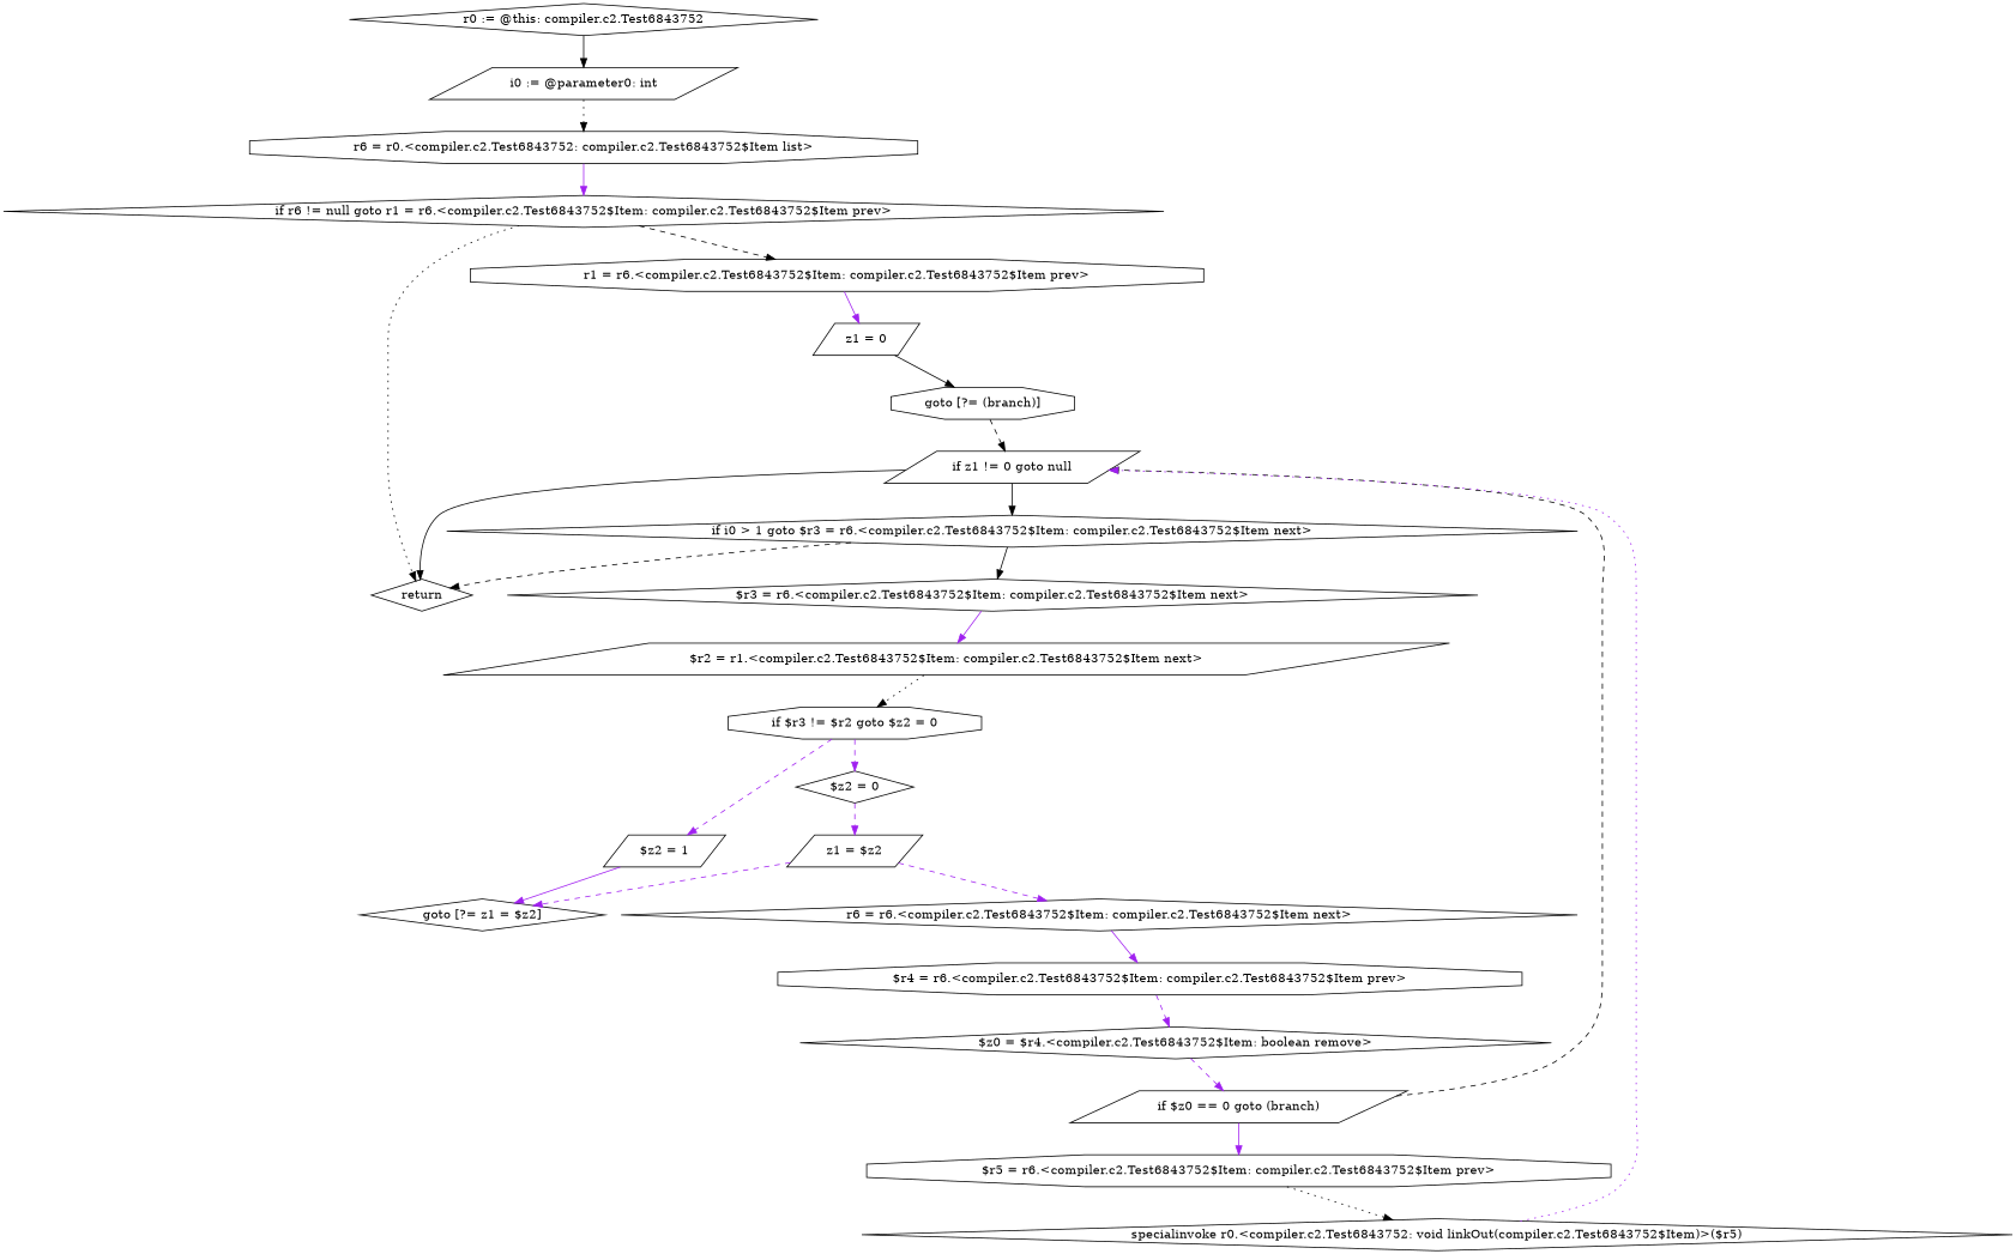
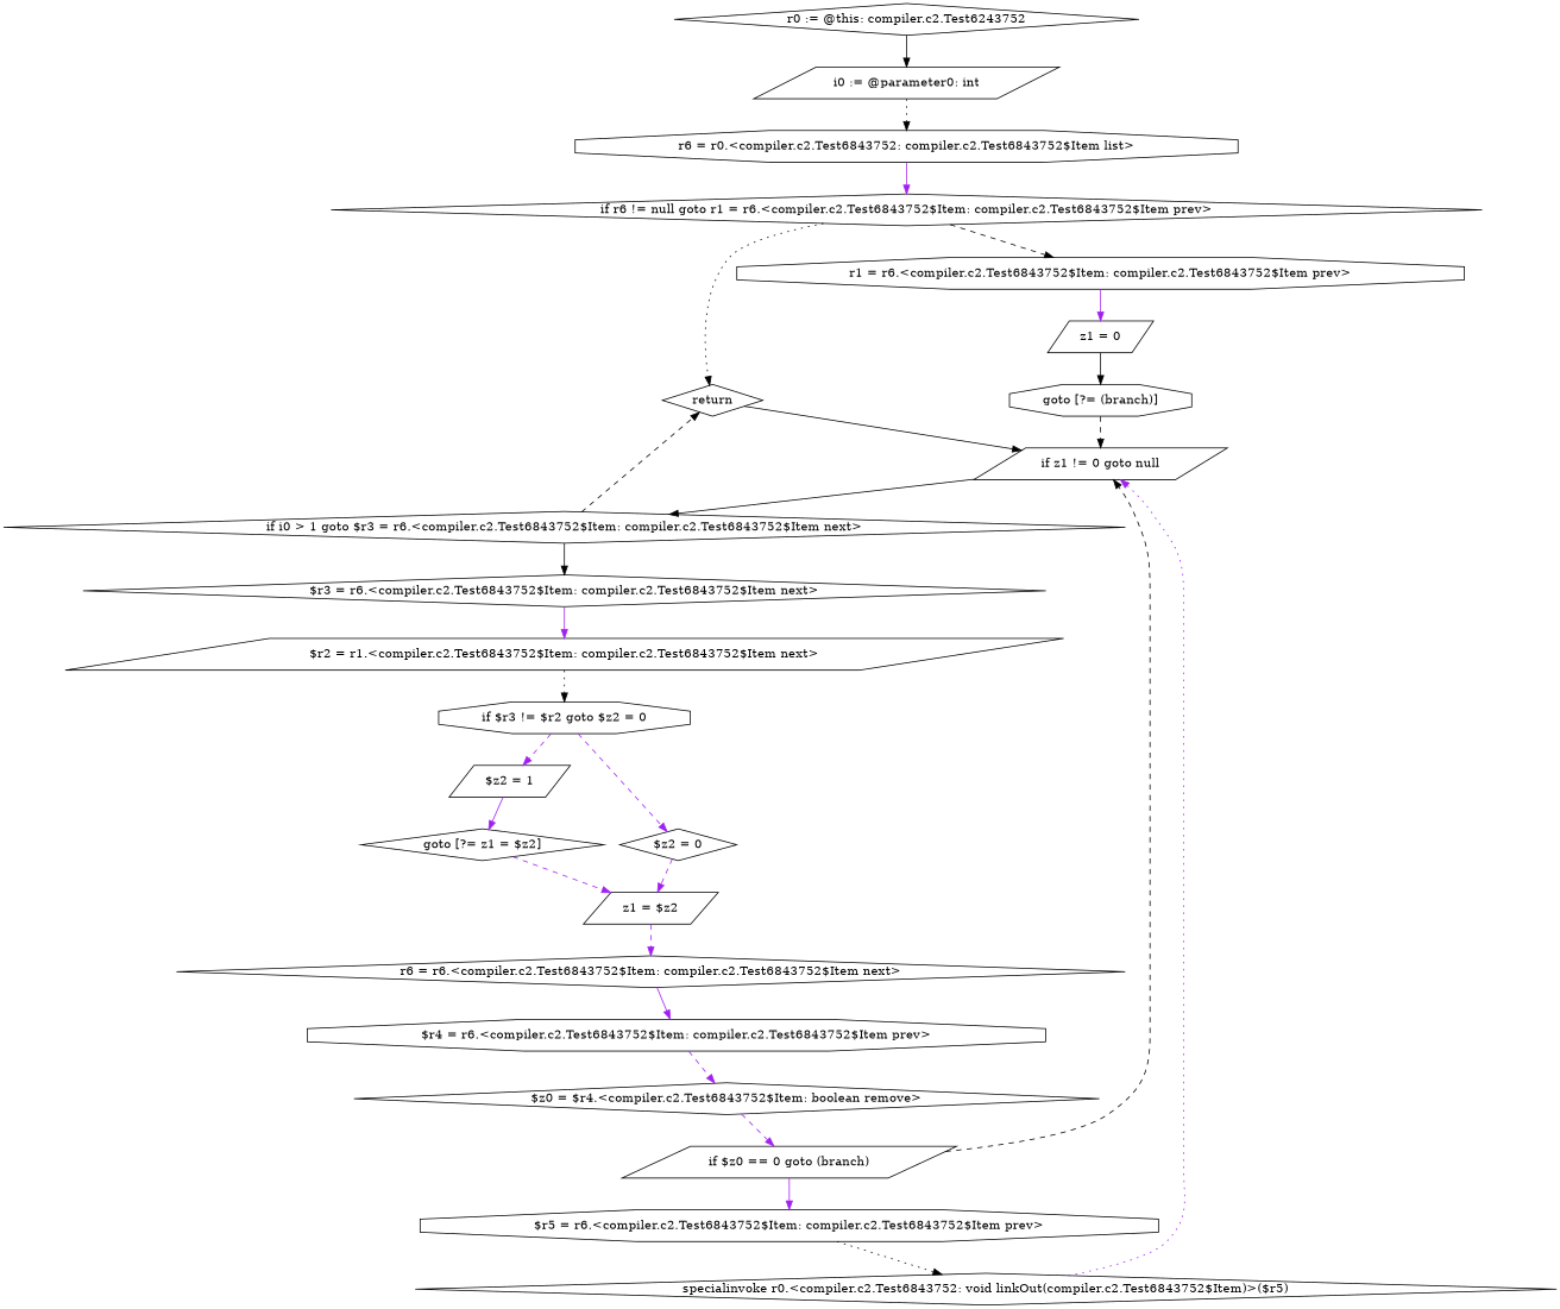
  digraph {
    node [shape=diamond]
    edge [color=purple style=solid]
    "i0 := @parameter0: int" [shape=parallelogram]
-   "r0 := @this: compiler.c2.Test6843752"
+   "r0 := @this: compiler.c2.Test6843752" [label="r0 := @this: compiler.c2.Test6243752"]
    "r6 = r0.<compiler.c2.Test6843752: compiler.c2.Test6843752$Item list>" [shape=octagon]
    "if r6 != null goto r1 = r6.<compiler.c2.Test6843752$Item: compiler.c2.Test6843752$Item prev>"
    return
    "r1 = r6.<compiler.c2.Test6843752$Item: compiler.c2.Test6843752$Item prev>" [shape=octagon]
    "z1 = 0" [shape=parallelogram]
    "goto [?= (branch)]" [shape=octagon]
    n9 [label="if z1 != 0 goto null" shape=parallelogram]
    "if i0 > 1 goto $r3 = r6.<compiler.c2.Test6843752$Item: compiler.c2.Test6843752$Item next>"
    "$r2 = r1.<compiler.c2.Test6843752$Item: compiler.c2.Test6843752$Item next>" [shape=parallelogram]
    "$r3 = r6.<compiler.c2.Test6843752$Item: compiler.c2.Test6843752$Item next>"
    "if $r3 != $r2 goto $z2 = 0" [shape=octagon]
    "$z2 = 1" [shape=parallelogram]
    "$z2 = 0"
    "goto [?= z1 = $z2]"
    "z1 = $z2" [shape=parallelogram]
    "r6 = r6.<compiler.c2.Test6843752$Item: compiler.c2.Test6843752$Item next>"
    "$r4 = r6.<compiler.c2.Test6843752$Item: compiler.c2.Test6843752$Item prev>" [shape=octagon]
    "$z0 = $r4.<compiler.c2.Test6843752$Item: boolean remove>"
    "if $z0 == 0 goto (branch)" [shape=parallelogram]
    "$r5 = r6.<compiler.c2.Test6843752$Item: compiler.c2.Test6843752$Item prev>" [shape=octagon]
    "specialinvoke r0.<compiler.c2.Test6843752: void linkOut(compiler.c2.Test6843752$Item)>($r5)"
    "i0 := @parameter0: int" -> "r6 = r0.<compiler.c2.Test6843752: compiler.c2.Test6843752$Item list>" [color=black style=dotted]
    "r0 := @this: compiler.c2.Test6843752" -> "i0 := @parameter0: int" [color=black]
    "r6 = r0.<compiler.c2.Test6843752: compiler.c2.Test6843752$Item list>" -> "if r6 != null goto r1 = r6.<compiler.c2.Test6843752$Item: compiler.c2.Test6843752$Item prev>"
    "if r6 != null goto r1 = r6.<compiler.c2.Test6843752$Item: compiler.c2.Test6843752$Item prev>" -> return [color=black style=dotted]
    "if r6 != null goto r1 = r6.<compiler.c2.Test6843752$Item: compiler.c2.Test6843752$Item prev>" -> "r1 = r6.<compiler.c2.Test6843752$Item: compiler.c2.Test6843752$Item prev>" [color=black style=dashed]
    "r1 = r6.<compiler.c2.Test6843752$Item: compiler.c2.Test6843752$Item prev>" -> "z1 = 0"
    "z1 = 0" -> "goto [?= (branch)]" [color=black]
    "goto [?= (branch)]" -> n9 [color=black style=dashed]
-   n9 -> return [color=black]
+   return -> n9 [color=black]
    n9 -> "if i0 > 1 goto $r3 = r6.<compiler.c2.Test6843752$Item: compiler.c2.Test6843752$Item next>" [color=black]
    "if i0 > 1 goto $r3 = r6.<compiler.c2.Test6843752$Item: compiler.c2.Test6843752$Item next>" -> return [color=black style=dashed]
    "if i0 > 1 goto $r3 = r6.<compiler.c2.Test6843752$Item: compiler.c2.Test6843752$Item next>" -> "$r3 = r6.<compiler.c2.Test6843752$Item: compiler.c2.Test6843752$Item next>" [color=black]
    "$r2 = r1.<compiler.c2.Test6843752$Item: compiler.c2.Test6843752$Item next>" -> "if $r3 != $r2 goto $z2 = 0" [color=black style=dotted]
    "$r3 = r6.<compiler.c2.Test6843752$Item: compiler.c2.Test6843752$Item next>" -> "$r2 = r1.<compiler.c2.Test6843752$Item: compiler.c2.Test6843752$Item next>"
    "if $r3 != $r2 goto $z2 = 0" -> "$z2 = 1" [style=dashed]
    "if $r3 != $r2 goto $z2 = 0" -> "$z2 = 0" [style=dashed]
    "$z2 = 1" -> "goto [?= z1 = $z2]"
    "$z2 = 0" -> "z1 = $z2" [style=dashed]
-   "z1 = $z2" -> "goto [?= z1 = $z2]" [style=dashed]
+   "goto [?= z1 = $z2]" -> "z1 = $z2" [style=dashed]
    "z1 = $z2" -> "r6 = r6.<compiler.c2.Test6843752$Item: compiler.c2.Test6843752$Item next>" [style=dashed]
    "r6 = r6.<compiler.c2.Test6843752$Item: compiler.c2.Test6843752$Item next>" -> "$r4 = r6.<compiler.c2.Test6843752$Item: compiler.c2.Test6843752$Item prev>"
    "$r4 = r6.<compiler.c2.Test6843752$Item: compiler.c2.Test6843752$Item prev>" -> "$z0 = $r4.<compiler.c2.Test6843752$Item: boolean remove>" [style=dashed]
    "$z0 = $r4.<compiler.c2.Test6843752$Item: boolean remove>" -> "if $z0 == 0 goto (branch)" [style=dashed]
    "if $z0 == 0 goto (branch)" -> n9 [color=black style=dashed]
    "if $z0 == 0 goto (branch)" -> "$r5 = r6.<compiler.c2.Test6843752$Item: compiler.c2.Test6843752$Item prev>"
    "$r5 = r6.<compiler.c2.Test6843752$Item: compiler.c2.Test6843752$Item prev>" -> "specialinvoke r0.<compiler.c2.Test6843752: void linkOut(compiler.c2.Test6843752$Item)>($r5)" [color=black style=dotted]
    "specialinvoke r0.<compiler.c2.Test6843752: void linkOut(compiler.c2.Test6843752$Item)>($r5)" -> n9 [style=dotted]
  }
